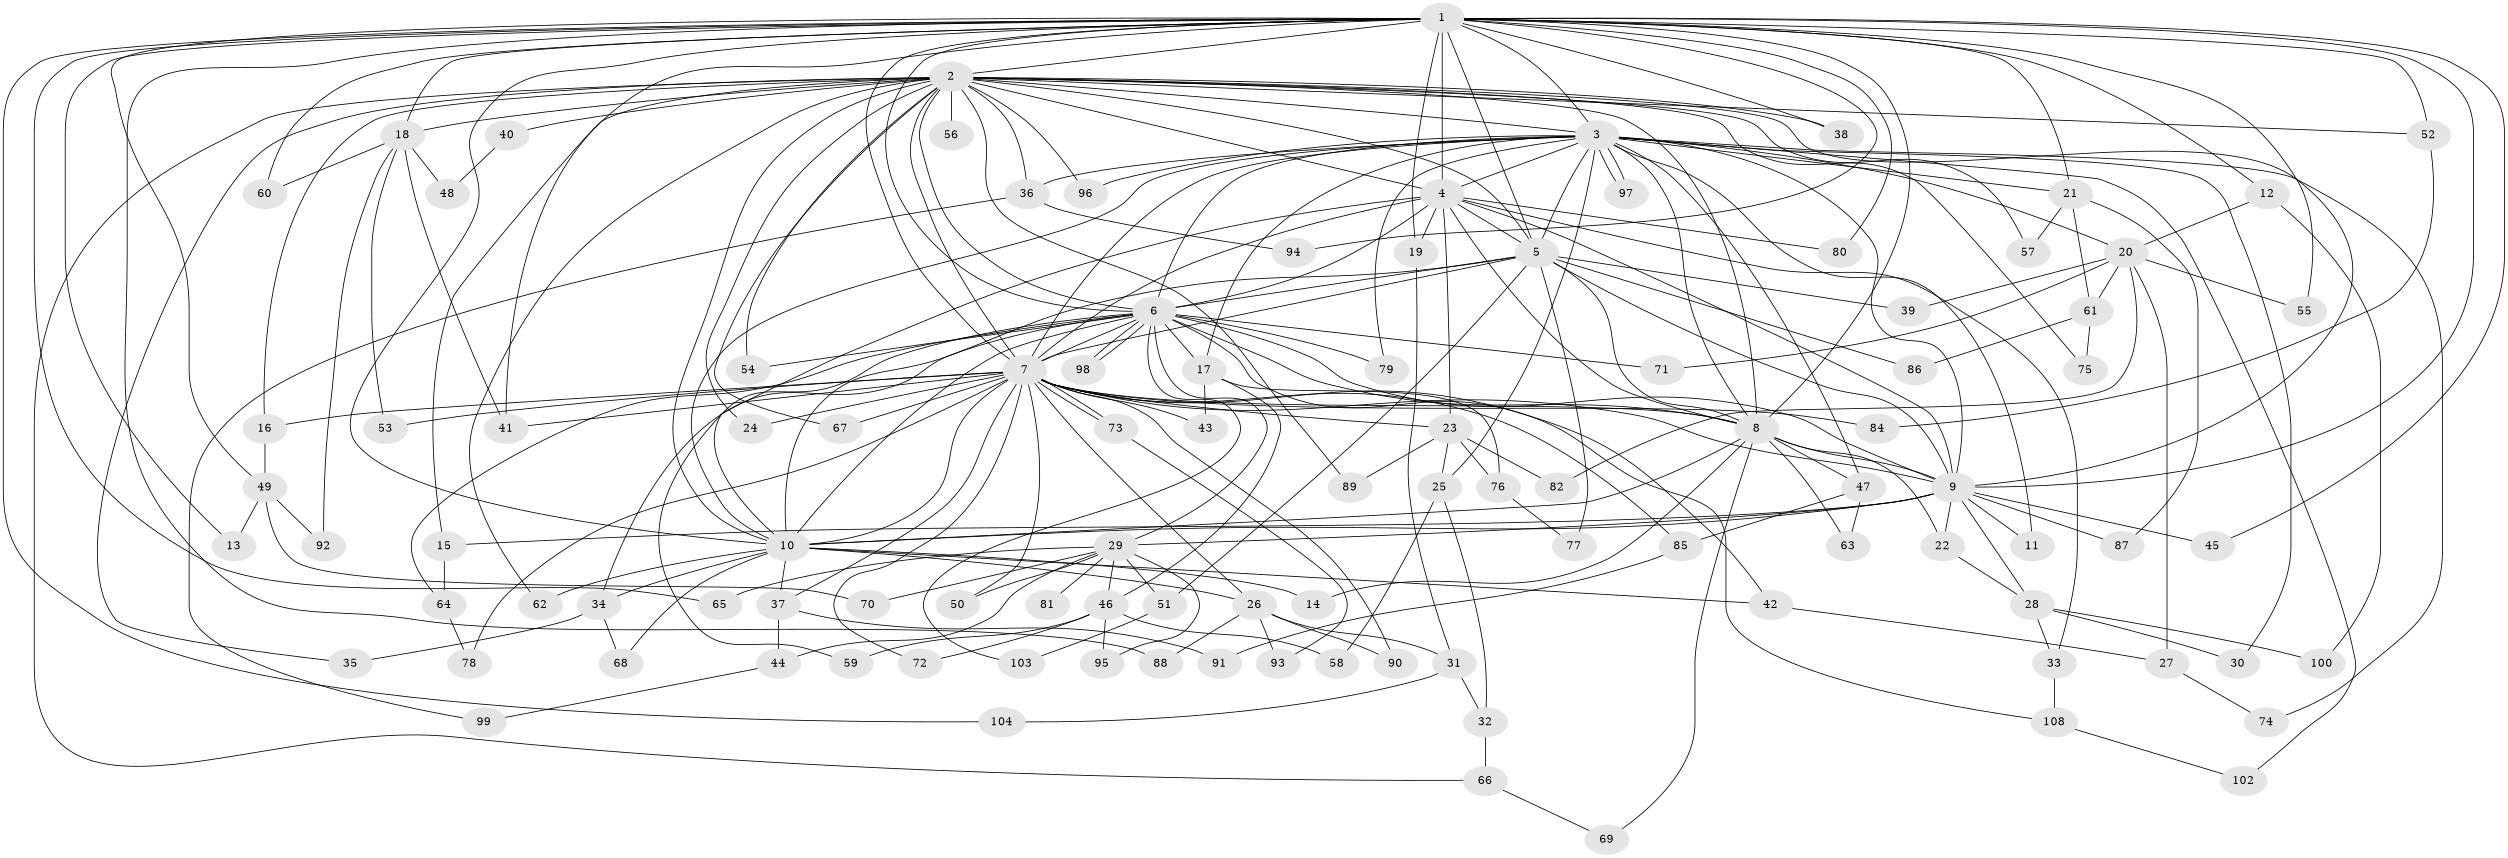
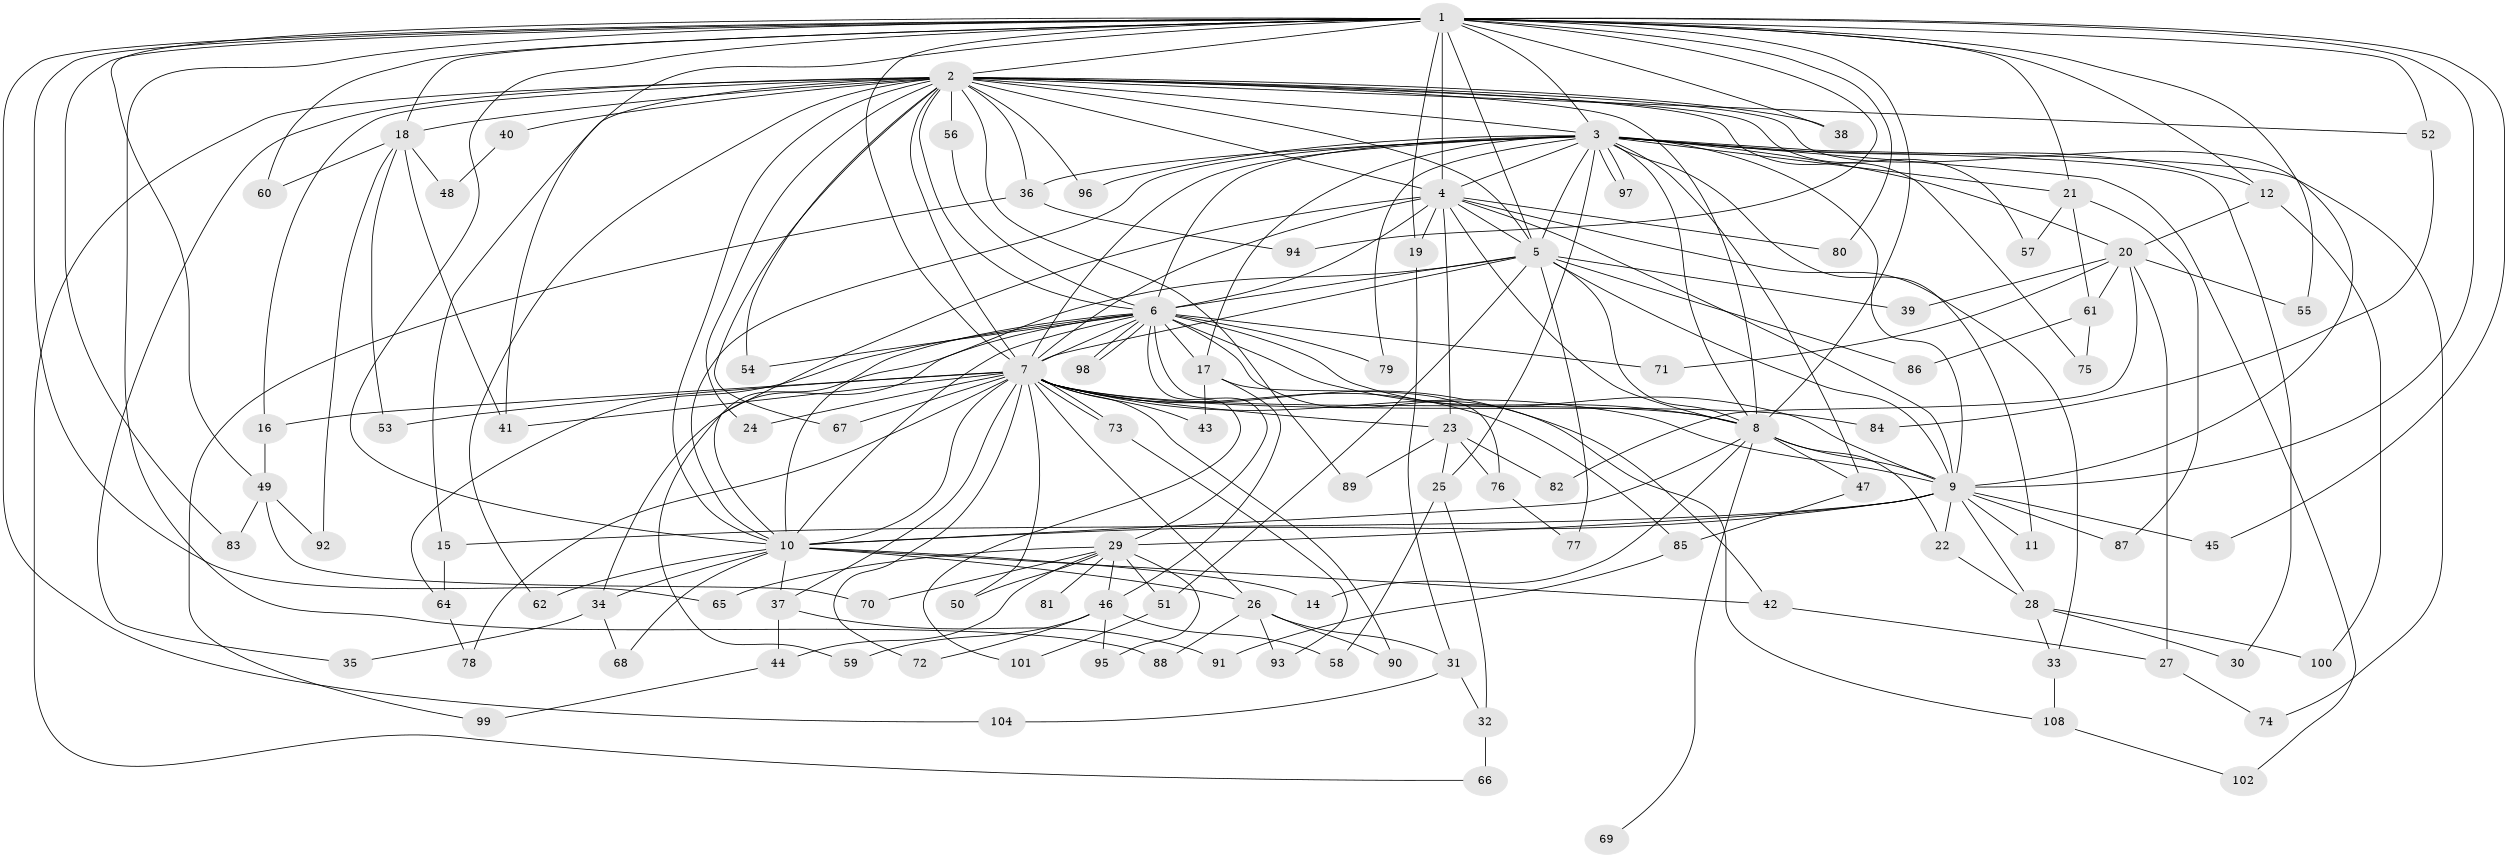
  graph {
    node [color=gray90 style=filled]
    1
    2
    3
    4
    5
    6
    7
    8
    9
    10
    12
    18
    19
    21
    38
    45
    49
    52
    55
    60
    65
    80
-   83 [label=13]
+   83
    88
    94
    104
    41
    56
    15
    16
    24
    35
    36
    40
    54
    57
    62
    66
    67
    75
    89
    96
    11
    17
    20
    25
    30
    47
    74
    79
    97
    102
    23
    33
    39
    51
    77
    86
    29
    34
    59
    64
    71
    98
    n65 [label=108]
-   103
+   103 [label=101]
    26
    37
    42
    43
    50
    53
    72
    73
    78
    84
    85
    90
    14
    22
-   63
    69
    28
    87
    68
    100
    48
    92
    31
    61
    70
    99
    46
    76
    27
    82
    32
    58
    81
    44
    95
    93
    91
    1 -- 2
    1 -- 3
    1 -- 4
    1 -- 5
-   1 -- 6
+   56 -- 6
    1 -- 7
    1 -- 8
    1 -- 9
    1 -- 10
    1 -- 12
    1 -- 18
    1 -- 19
    1 -- 21
    1 -- 38
    1 -- 45
    1 -- 49
    1 -- 52
    1 -- 55
    1 -- 60
    1 -- 65
    1 -- 80
    1 -- 83
    1 -- 88
    1 -- 94
    1 -- 104
    1 -- 41
    2 -- 3
    2 -- 4
    2 -- 5
    2 -- 6
    2 -- 7
    2 -- 8
    2 -- 9
    2 -- 10
    2 -- 18
    2 -- 38
    2 -- 52
    2 -- 56
    2 -- 15
    2 -- 16
    2 -- 24
    2 -- 35
    2 -- 36
    2 -- 40
    2 -- 54
    2 -- 57
    2 -- 62
    2 -- 66
    2 -- 67
    2 -- 75
    2 -- 89
    2 -- 96
    3 -- 4
    3 -- 5
    3 -- 6
    3 -- 7
    3 -- 8
    3 -- 9
    3 -- 10
+   3 -- 12
    3 -- 21
    3 -- 36
    3 -- 96
    3 -- 11
    3 -- 17
    3 -- 20
    3 -- 25
    3 -- 30
    3 -- 47
    3 -- 74
    3 -- 79
    3 -- 97
    3 -- 97
    3 -- 102
    4 -- 5
    4 -- 6
    4 -- 7
    4 -- 8
    4 -- 9
    4 -- 10
    4 -- 19
    4 -- 80
    4 -- 23
    4 -- 33
    5 -- 6
    5 -- 7
    5 -- 8
    5 -- 9
    5 -- 10
    5 -- 39
    5 -- 51
    5 -- 77
    5 -- 86
    6 -- 7
    6 -- 8
    6 -- 9
    6 -- 10
    6 -- 54
    6 -- 17
    6 -- 79
    6 -- 29
    6 -- 34
    6 -- 59
    6 -- 64
    6 -- 71
    6 -- 98
    6 -- 98
    6 -- n65
    6 -- 103
    7 -- 8
    7 -- 9
    7 -- 10
    7 -- 41
    7 -- 16
    7 -- 24
    7 -- 67
    7 -- 23
    7 -- 26
    7 -- 37
    7 -- 42
    7 -- 43
    7 -- 50
    7 -- 53
    7 -- 72
    7 -- 73
    7 -- 73
    7 -- 78
    7 -- 84
    7 -- 85
    7 -- 90
    8 -- 9
    8 -- 10
    8 -- 47
    8 -- 14
    8 -- 22
-   8 -- 63
    8 -- 69
    9 -- 10
    9 -- 45
    9 -- 15
    9 -- 11
    9 -- 29
    9 -- 22
    9 -- 28
    9 -- 87
    10 -- 62
    10 -- 34
    10 -- 26
    10 -- 37
    10 -- 42
    10 -- 14
    10 -- 68
    12 -- 20
    12 -- 100
    18 -- 60
    18 -- 41
    18 -- 53
    18 -- 48
    18 -- 92
    19 -- 31
    21 -- 57
    21 -- 87
    21 -- 61
    49 -- 83
    49 -- 92
    49 -- 70
    52 -- 84
    15 -- 64
    16 -- 49
    36 -- 94
    36 -- 99
    40 -- 48
-   66 -- 69
    17 -- 43
    17 -- 46
    17 -- 76
    20 -- 55
    20 -- 39
    20 -- 71
    20 -- 61
    20 -- 27
    20 -- 82
    25 -- 32
    25 -- 58
    47 -- 85
-   47 -- 63
    23 -- 89
    23 -- 25
    23 -- 76
    23 -- 82
    33 -- n65
    51 -- 103
    29 -- 65
    29 -- 51
    29 -- 50
    29 -- 70
    29 -- 46
    29 -- 81
    29 -- 44
    29 -- 95
    34 -- 35
    34 -- 68
    64 -- 78
    n65 -- 102
    26 -- 88
    26 -- 90
    26 -- 31
    26 -- 93
    37 -- 44
    37 -- 91
    42 -- 27
    73 -- 93
    85 -- 91
    22 -- 28
    28 -- 30
    28 -- 33
    28 -- 100
    31 -- 104
    31 -- 32
    61 -- 75
    61 -- 86
    46 -- 59
    46 -- 72
    46 -- 58
    46 -- 95
    76 -- 77
    27 -- 74
    32 -- 66
    44 -- 99
  }
